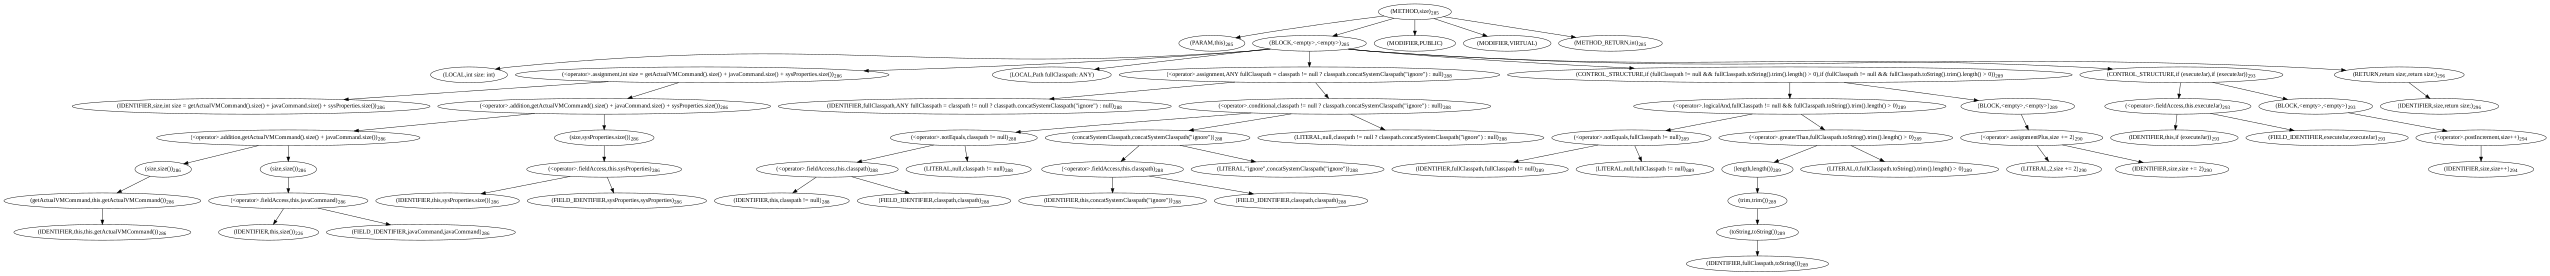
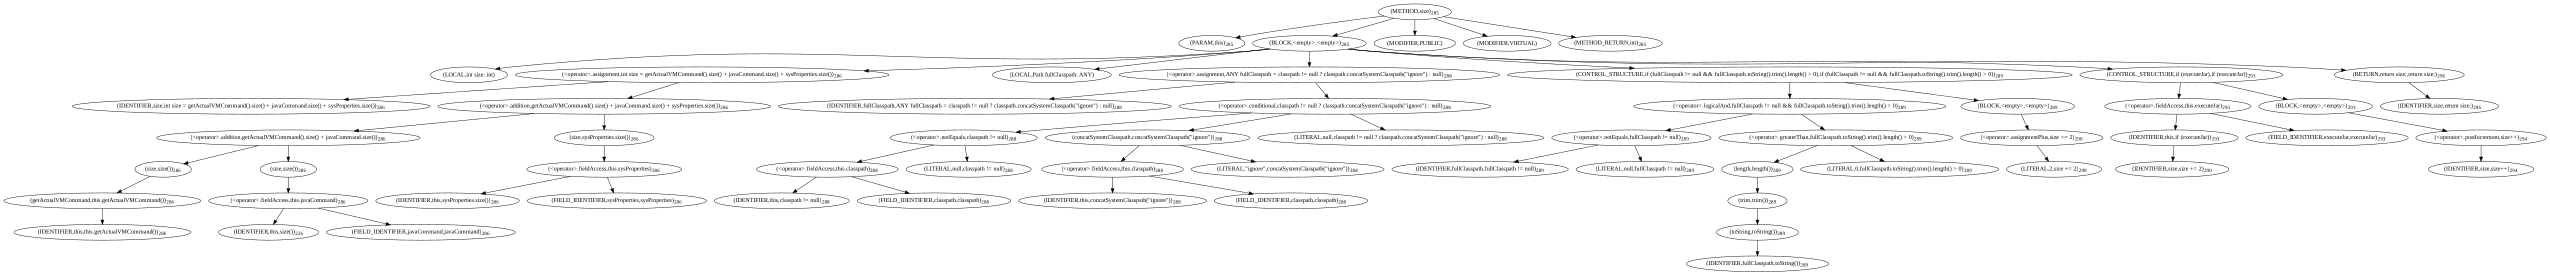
  digraph {
    fontname="Liberation Serif"
    node [fontname="Liberation Serif"]
    edge [fontname="Liberation Serif"]
    n1 [label=<(METHOD,size)<SUB>285</SUB>>]
    n2 [label=<(PARAM,this)<SUB>285</SUB>>]
    n3 [label=<(BLOCK,&lt;empty&gt;,&lt;empty&gt;)<SUB>285</SUB>>]
    n4 [label=<(MODIFIER,PUBLIC)>]
    n5 [label=<(MODIFIER,VIRTUAL)>]
    n6 [label=<(METHOD_RETURN,int)<SUB>285</SUB>>]
    n7 [label=<(LOCAL,int size: int)>]
    n8 [label=<(&lt;operator&gt;.assignment,int size = getActualVMCommand().size() + javaCommand.size() + sysProperties.size())<SUB>286</SUB>>]
    n9 [label=<(LOCAL,Path fullClasspath: ANY)>]
    n10 [label=<(&lt;operator&gt;.assignment,ANY fullClasspath = classpath != null ? classpath.concatSystemClasspath(&quot;ignore&quot;) : null)<SUB>288</SUB>>]
    n11 [label=<(CONTROL_STRUCTURE,if (fullClasspath != null &amp;&amp; fullClasspath.toString().trim().length() &gt; 0),if (fullClasspath != null &amp;&amp; fullClasspath.toString().trim().length() &gt; 0))<SUB>289</SUB>>]
    n12 [label=<(CONTROL_STRUCTURE,if (executeJar),if (executeJar))<SUB>293</SUB>>]
    n13 [label=<(RETURN,return size;,return size;)<SUB>296</SUB>>]
    n14 [label=<(IDENTIFIER,size,int size = getActualVMCommand().size() + javaCommand.size() + sysProperties.size())<SUB>286</SUB>>]
    n15 [label=<(&lt;operator&gt;.addition,getActualVMCommand().size() + javaCommand.size() + sysProperties.size())<SUB>286</SUB>>]
    n16 [label=<(IDENTIFIER,fullClasspath,ANY fullClasspath = classpath != null ? classpath.concatSystemClasspath(&quot;ignore&quot;) : null)<SUB>288</SUB>>]
    n17 [label=<(&lt;operator&gt;.conditional,classpath != null ? classpath.concatSystemClasspath(&quot;ignore&quot;) : null)<SUB>288</SUB>>]
    n18 [label=<(&lt;operator&gt;.logicalAnd,fullClasspath != null &amp;&amp; fullClasspath.toString().trim().length() &gt; 0)<SUB>289</SUB>>]
    n19 [label=<(BLOCK,&lt;empty&gt;,&lt;empty&gt;)<SUB>289</SUB>>]
    n20 [label=<(&lt;operator&gt;.fieldAccess,this.executeJar)<SUB>293</SUB>>]
    n21 [label=<(BLOCK,&lt;empty&gt;,&lt;empty&gt;)<SUB>293</SUB>>]
    n22 [label=<(IDENTIFIER,size,return size;)<SUB>296</SUB>>]
    n23 [label=<(&lt;operator&gt;.addition,getActualVMCommand().size() + javaCommand.size())<SUB>286</SUB>>]
    n24 [label=<(size,sysProperties.size())<SUB>286</SUB>>]
    n25 [label=<(size,size())<SUB>286</SUB>>]
    n26 [label=<(size,size())<SUB>286</SUB>>]
    n27 [label=<(&lt;operator&gt;.fieldAccess,this.sysProperties)<SUB>286</SUB>>]
    n28 [label=<(getActualVMCommand,this.getActualVMCommand())<SUB>286</SUB>>]
    n29 [label=<(&lt;operator&gt;.fieldAccess,this.javaCommand)<SUB>286</SUB>>]
    n30 [label=<(IDENTIFIER,this,this.getActualVMCommand())<SUB>286</SUB>>]
    n31 [label=<(IDENTIFIER,this,size())<SUB>226</SUB>>]
    n32 [label=<(FIELD_IDENTIFIER,javaCommand,javaCommand)<SUB>286</SUB>>]
    n33 [label=<(IDENTIFIER,this,sysProperties.size())<SUB>286</SUB>>]
    n34 [label=<(FIELD_IDENTIFIER,sysProperties,sysProperties)<SUB>286</SUB>>]
    n35 [label=<(&lt;operator&gt;.notEquals,classpath != null)<SUB>288</SUB>>]
    n36 [label=<(concatSystemClasspath,concatSystemClasspath(&quot;ignore&quot;))<SUB>288</SUB>>]
    n37 [label=<(LITERAL,null,classpath != null ? classpath.concatSystemClasspath(&quot;ignore&quot;) : null)<SUB>288</SUB>>]
    n38 [label=<(&lt;operator&gt;.fieldAccess,this.classpath)<SUB>288</SUB>>]
    n39 [label=<(LITERAL,null,classpath != null)<SUB>288</SUB>>]
    n40 [label=<(&lt;operator&gt;.fieldAccess,this.classpath)<SUB>288</SUB>>]
    n41 [label=<(LITERAL,&quot;ignore&quot;,concatSystemClasspath(&quot;ignore&quot;))<SUB>288</SUB>>]
    n42 [label=<(IDENTIFIER,this,classpath != null)<SUB>288</SUB>>]
    n43 [label=<(FIELD_IDENTIFIER,classpath,classpath)<SUB>288</SUB>>]
    n44 [label=<(IDENTIFIER,this,concatSystemClasspath(&quot;ignore&quot;))<SUB>288</SUB>>]
    n45 [label=<(FIELD_IDENTIFIER,classpath,classpath)<SUB>288</SUB>>]
    n46 [label=<(&lt;operator&gt;.notEquals,fullClasspath != null)<SUB>289</SUB>>]
    n47 [label=<(&lt;operator&gt;.greaterThan,fullClasspath.toString().trim().length() &gt; 0)<SUB>289</SUB>>]
    n48 [label=<(&lt;operator&gt;.assignmentPlus,size += 2)<SUB>290</SUB>>]
    n49 [label=<(IDENTIFIER,fullClasspath,fullClasspath != null)<SUB>289</SUB>>]
-   n50 [label=<(LITERAL,null,fullClasspath != null)<SUB>889</SUB>>]
+   n50 [label=<(LITERAL,null,fullClasspath != null)<SUB>289</SUB>>]
    n51 [label=<(length,length())<SUB>289</SUB>>]
    n52 [label=<(LITERAL,0,fullClasspath.toString().trim().length() &gt; 0)<SUB>289</SUB>>]
    n53 [label=<(trim,trim())<SUB>289</SUB>>]
    n54 [label=<(toString,toString())<SUB>289</SUB>>]
    n55 [label=<(IDENTIFIER,fullClasspath,toString())<SUB>289</SUB>>]
    n56 [label=<(IDENTIFIER,size,size += 2)<SUB>290</SUB>>]
    n57 [label=<(LITERAL,2,size += 2)<SUB>290</SUB>>]
    n58 [label=<(IDENTIFIER,this,if (executeJar))<SUB>293</SUB>>]
    n59 [label=<(FIELD_IDENTIFIER,executeJar,executeJar)<SUB>293</SUB>>]
    n60 [label=<(&lt;operator&gt;.postIncrement,size++)<SUB>294</SUB>>]
    n61 [label=<(IDENTIFIER,size,size++)<SUB>294</SUB>>]
    n1 -> n2
    n1 -> n3
    n1 -> n4
    n1 -> n5
    n1 -> n6
    n3 -> n7
    n3 -> n8
    n3 -> n9
    n3 -> n10
    n3 -> n11
    n3 -> n12
    n3 -> n13
    n8 -> n14
    n8 -> n15
    n10 -> n16
    n10 -> n17
    n11 -> n18
    n11 -> n19
    n12 -> n20
    n12 -> n21
    n13 -> n22
    n15 -> n23
    n15 -> n24
    n17 -> n35
    n17 -> n36
    n17 -> n37
    n18 -> n46
    n18 -> n47
    n19 -> n48
    n20 -> n58
    n20 -> n59
    n21 -> n60
    n23 -> n25
    n23 -> n26
    n24 -> n27
    n25 -> n28
    n26 -> n29
    n27 -> n33
    n27 -> n34
    n28 -> n30
    n29 -> n31
    n29 -> n32
    n35 -> n38
    n35 -> n39
    n36 -> n40
    n36 -> n41
    n38 -> n42
    n38 -> n43
    n40 -> n44
    n40 -> n45
    n46 -> n49
    n46 -> n50
    n47 -> n51
    n47 -> n52
-   n48 -> n56
+   n58 -> n56
    n48 -> n57
    n51 -> n53
    n53 -> n54
    n54 -> n55
    n60 -> n61
  }
